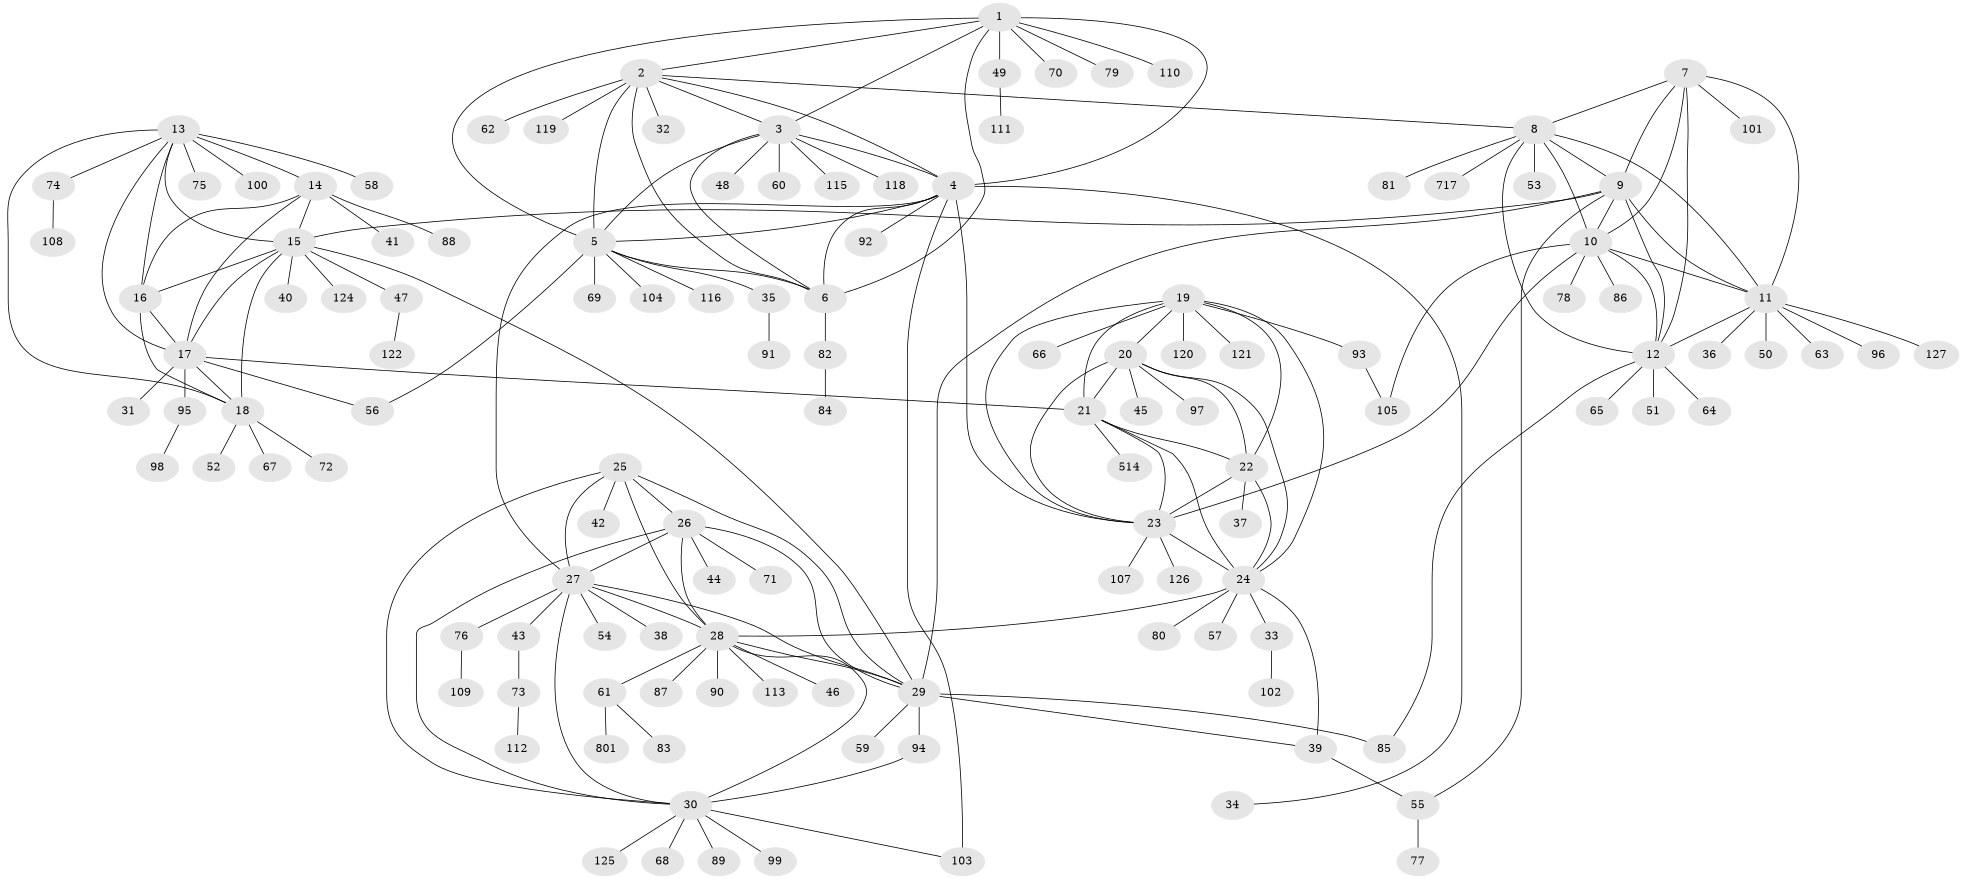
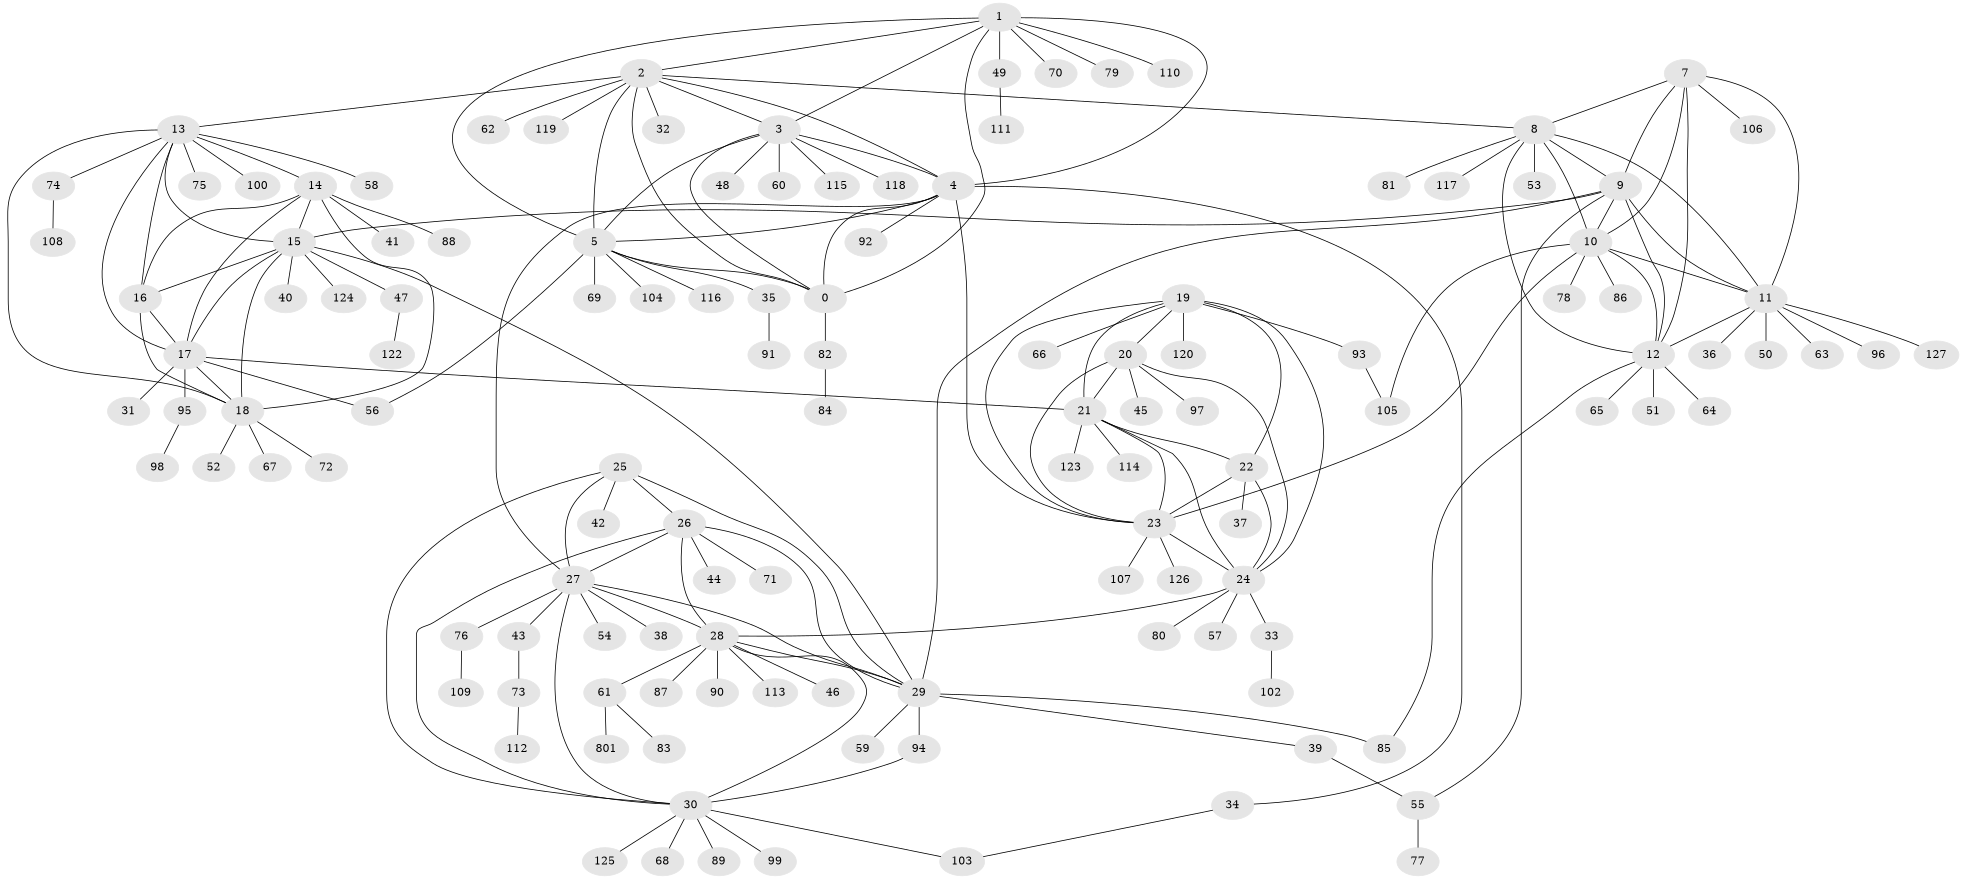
  graph {
    node [color=gray90 style=filled]
    1
    2
    3
    4
    5
-   6
+   6 [label=0]
    49
    70
    79
    110
    8
    13
    32
    62
    119
    48
    60
    115
    118
    23
    27
    34
    92
    103
    35
    56
    69
    104
    116
    82
    111
    9
    10
    11
    12
    53
    81
-   117 [label=717]
+   117
    15
    14
    16
    17
    18
    58
    74
    75
    100
    24
    107
    126
    29
    28
    30
    38
    43
    54
    76
    91
    84
    7
-   106 [label=101]
+   106
    55
    78
    86
    105
    36
    50
    63
    96
    127
    51
    64
    65
    85
    40
    47
    124
    39
    59
    94
    77
    41
    88
    21
    31
    95
    52
    67
    72
    108
    122
    22
-   114 [label=514]
+   114
+   123
    98
    19
    20
    66
    93
    120
-   121
    45
    97
    37
    33
    57
    80
    46
    61
    87
    90
    113
    102
    25
    26
    42
    44
    71
    68
    89
    99
    125
    73
    109
    83
    n126 [label=801]
    112
    1 -- 2
    1 -- 3
    1 -- 4
    1 -- 5
    1 -- 6
    1 -- 49
    1 -- 70
    1 -- 79
    1 -- 110
    2 -- 3
    2 -- 4
    2 -- 5
    2 -- 6
    2 -- 8
+   2 -- 13
    2 -- 32
    2 -- 62
    2 -- 119
    3 -- 4
    3 -- 5
    3 -- 6
    3 -- 48
    3 -- 60
    3 -- 115
    3 -- 118
    4 -- 5
    4 -- 6
    4 -- 23
    4 -- 27
    4 -- 34
    4 -- 92
-   4 -- 103
+   34 -- 103
    5 -- 6
    5 -- 35
    5 -- 56
    5 -- 69
    5 -- 104
    5 -- 116
    6 -- 82
    49 -- 111
    8 -- 9
    8 -- 10
    8 -- 11
    8 -- 12
    8 -- 53
    8 -- 81
    8 -- 117
    13 -- 15
    13 -- 14
    13 -- 16
    13 -- 17
    13 -- 18
    13 -- 58
    13 -- 74
    13 -- 75
    13 -- 100
    23 -- 24
    23 -- 107
    23 -- 126
    27 -- 29
    27 -- 28
    27 -- 30
    27 -- 38
    27 -- 43
    27 -- 54
    27 -- 76
    35 -- 91
    82 -- 84
    9 -- 10
    9 -- 11
    9 -- 12
    9 -- 15
    9 -- 29
    9 -- 55
    10 -- 23
    10 -- 11
    10 -- 12
    10 -- 78
    10 -- 86
    10 -- 105
    11 -- 12
    11 -- 36
    11 -- 50
    11 -- 63
    11 -- 96
    11 -- 127
    12 -- 51
    12 -- 64
    12 -- 65
    12 -- 85
    15 -- 16
    15 -- 17
    15 -- 18
    15 -- 29
    15 -- 40
    15 -- 47
    15 -- 124
    14 -- 15
    14 -- 16
    14 -- 17
+   14 -- 18
    14 -- 41
    14 -- 88
    16 -- 17
    16 -- 18
    17 -- 56
    17 -- 18
    17 -- 21
    17 -- 31
    17 -- 95
    18 -- 52
    18 -- 67
    18 -- 72
    74 -- 108
    24 -- 28
-   24 -- 39
    24 -- 33
    24 -- 57
    24 -- 80
    29 -- 85
    29 -- 39
    29 -- 59
    29 -- 94
    28 -- 29
    28 -- 30
    28 -- 46
    28 -- 61
    28 -- 87
    28 -- 90
    28 -- 113
    30 -- 103
    30 -- 68
    30 -- 89
    30 -- 99
    30 -- 125
    43 -- 73
    76 -- 109
    7 -- 8
    7 -- 9
    7 -- 10
    7 -- 11
    7 -- 12
    7 -- 106
    55 -- 77
    47 -- 122
    39 -- 55
    94 -- 30
    21 -- 23
    21 -- 24
    21 -- 22
    21 -- 114
+   21 -- 123
    95 -- 98
    22 -- 23
    22 -- 24
    22 -- 37
    19 -- 23
    19 -- 24
    19 -- 21
    19 -- 22
    19 -- 20
    19 -- 66
    19 -- 93
    19 -- 120
-   19 -- 121
    20 -- 23
    20 -- 24
    20 -- 21
-   20 -- 22
    20 -- 45
    20 -- 97
    93 -- 105
    33 -- 102
    61 -- 83
    61 -- n126
    25 -- 27
    25 -- 29
-   25 -- 28
    25 -- 30
    25 -- 26
    25 -- 42
    26 -- 27
    26 -- 29
    26 -- 28
    26 -- 30
    26 -- 44
    26 -- 71
    73 -- 112
  }
